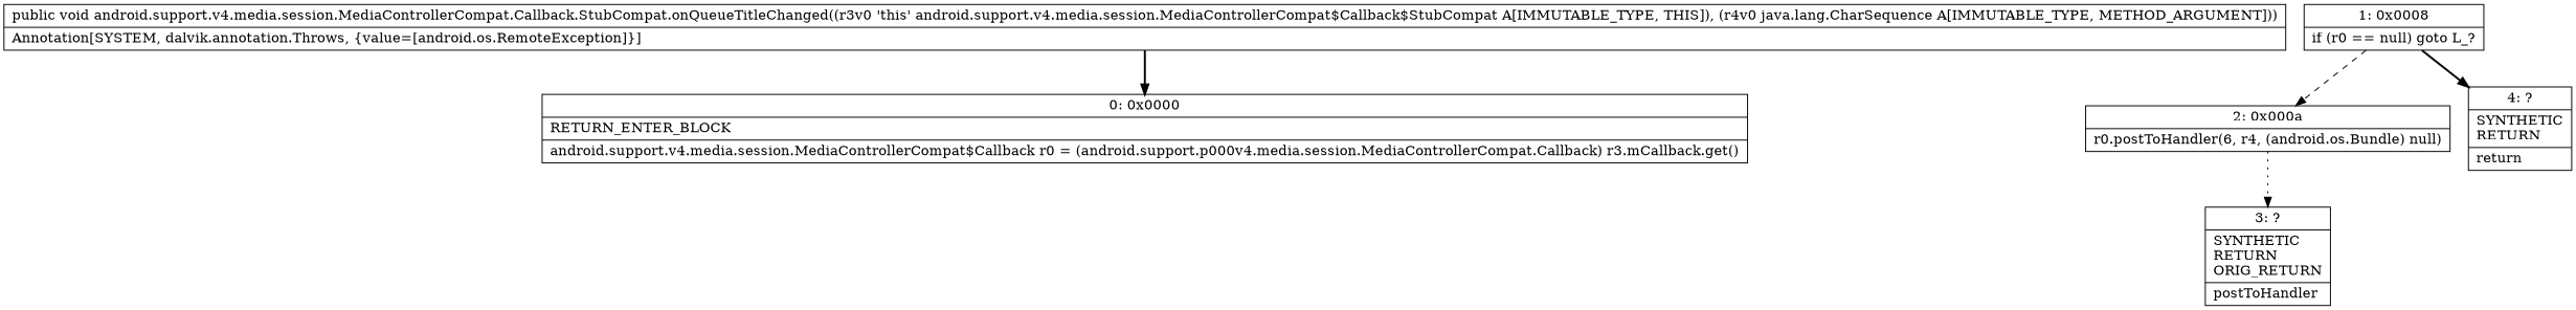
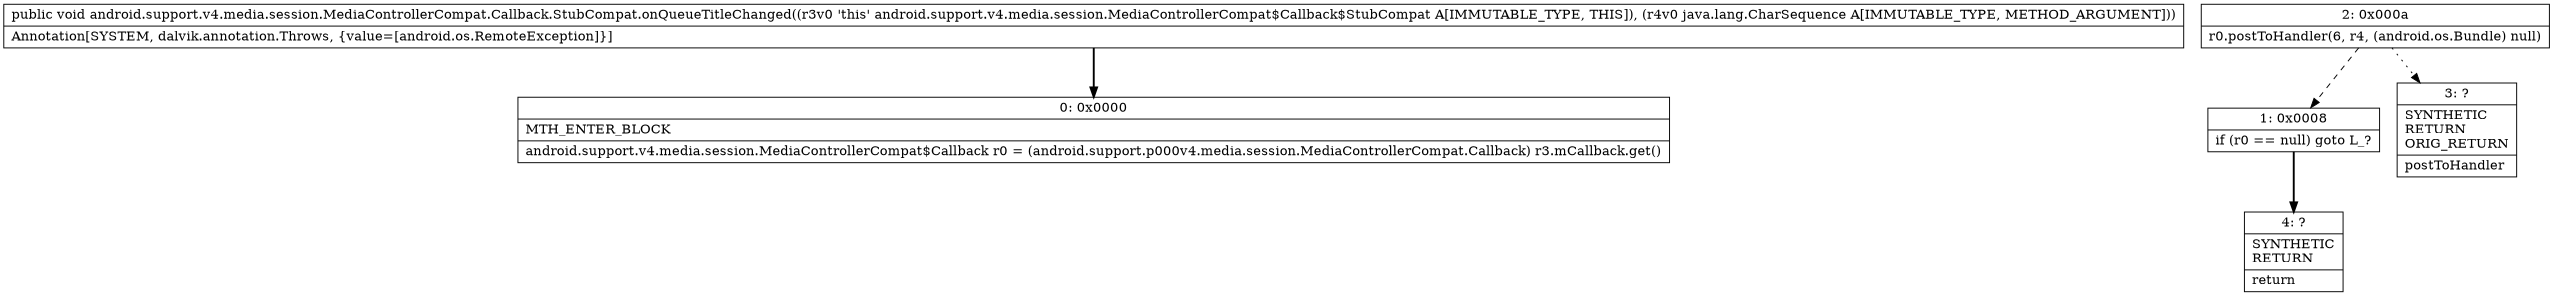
  digraph {
    node [shape=record]
    edge [style=bold]
-   n1 [label="{0\:\ 0x0000|RETURN_ENTER_BLOCK\l|android.support.v4.media.session.MediaControllerCompat$Callback r0 = (android.support.p000v4.media.session.MediaControllerCompat.Callback) r3.mCallback.get()\l}"]
+   n1 [label="{0\:\ 0x0000|MTH_ENTER_BLOCK\l|android.support.v4.media.session.MediaControllerCompat$Callback r0 = (android.support.p000v4.media.session.MediaControllerCompat.Callback) r3.mCallback.get()\l}"]
    n2 [label="{1\:\ 0x0008|if (r0 == null) goto L_?\l}"]
    n3 [label="{2\:\ 0x000a|r0.postToHandler(6, r4, (android.os.Bundle) null)\l}"]
    n4 [label="{4\:\ ?|SYNTHETIC\lRETURN\l|return\l}"]
    n5 [label="{3\:\ ?|SYNTHETIC\lRETURN\lORIG_RETURN\l|postToHandler\l}"]
    n6 [label="{public void android.support.v4.media.session.MediaControllerCompat.Callback.StubCompat.onQueueTitleChanged((r3v0 'this' android.support.v4.media.session.MediaControllerCompat$Callback$StubCompat A[IMMUTABLE_TYPE, THIS]), (r4v0 java.lang.CharSequence A[IMMUTABLE_TYPE, METHOD_ARGUMENT]))  | Annotation[SYSTEM, dalvik.annotation.Throws, \{value=[android.os.RemoteException]\}]\l}"]
-   n2 -> n3 [style=dashed]
+   n3 -> n2 [style=dashed]
    n2 -> n4
    n3 -> n5 [style=dotted]
    n6 -> n1
  }
